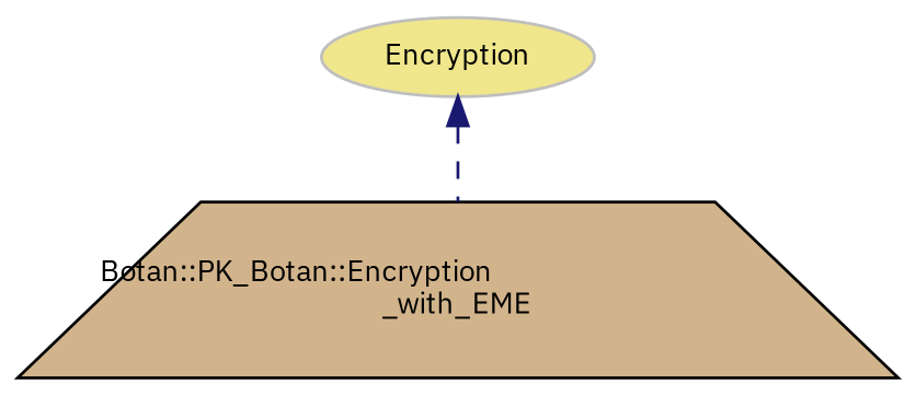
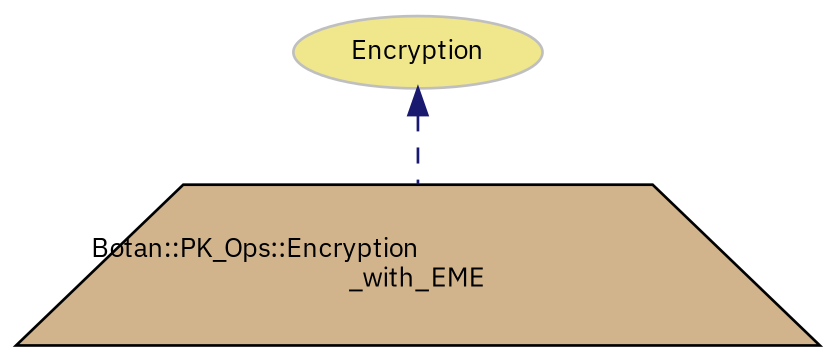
  digraph {
    fontname="IBM Plex Sans"
    node [fontname="IBM Plex Sans" fontsize=10 style=filled]
-   n1 [color=black fillcolor=tan fontcolor=black height=0.2 label="Botan::PK_Botan::Encryption\l_with_EME" shape=trapezium width=0.4]
+   n1 [color=black fillcolor=tan fontcolor=black height=0.2 label="Botan::PK_Ops::Encryption\l_with_EME" shape=trapezium width=0.4]
    n2 [color=grey75 fillcolor=khaki height=0.2 label=Encryption shape=ellipse width=0.4]
    n2 -> n1 [color=midnightblue dir=back fontname="IBM Plex Sans" fontsize=10 labelfontname=Helvetica labelfontsize=10 style=dashed]
  }
